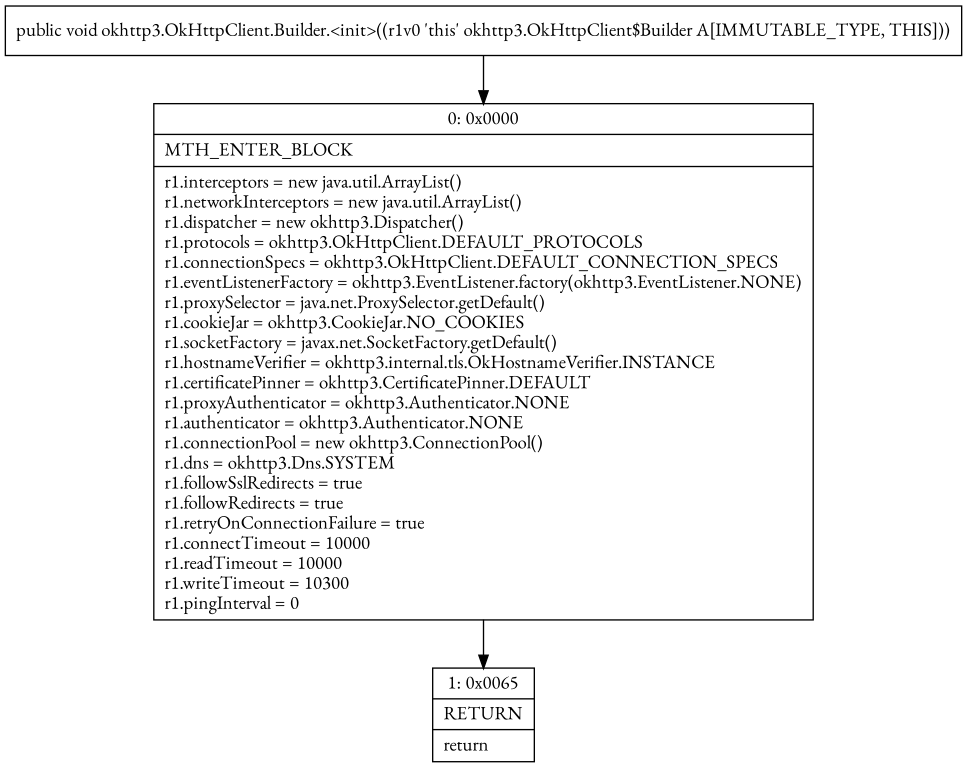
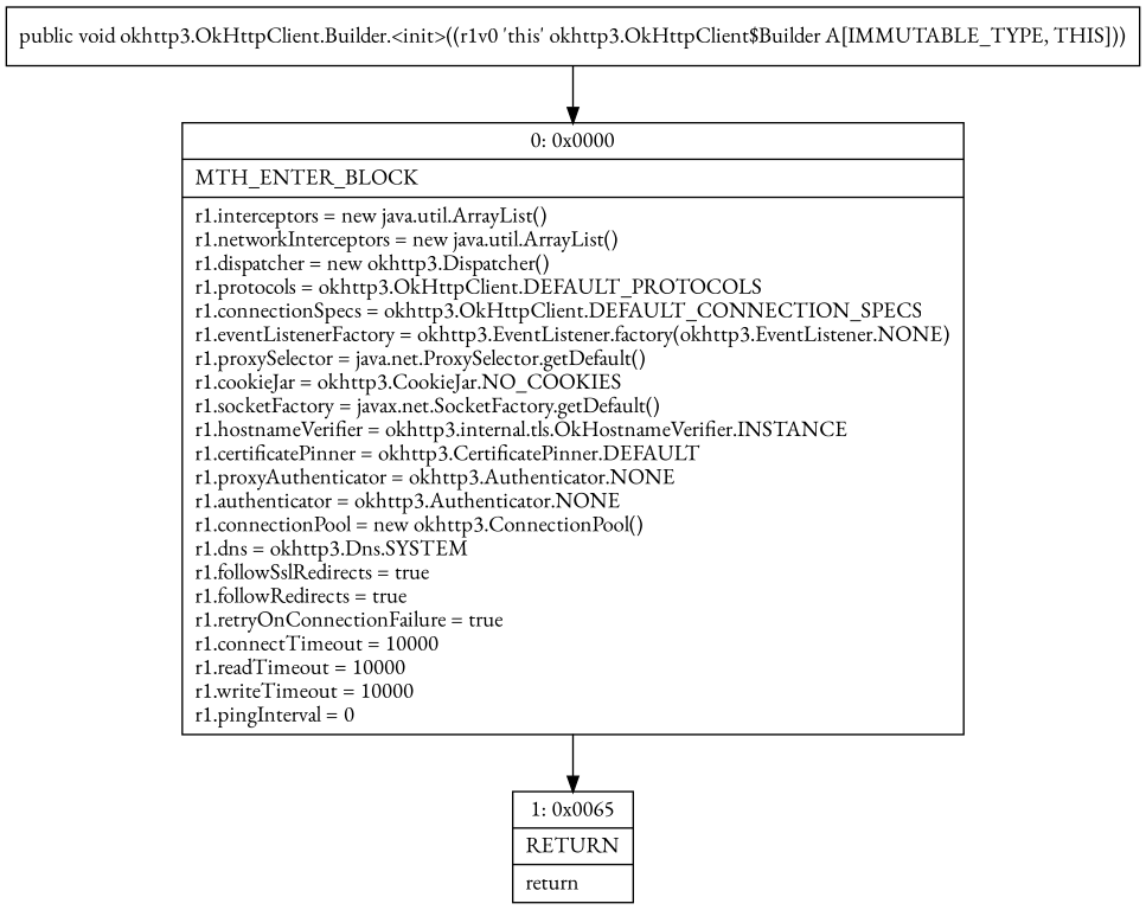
  digraph {
    fontname="EB Garamond"
    node [shape=record fontname="EB Garamond"]
    edge [fontname="EB Garamond"]
-   n1 [label="{0\:\ 0x0000|MTH_ENTER_BLOCK\l|r1.interceptors = new java.util.ArrayList()\lr1.networkInterceptors = new java.util.ArrayList()\lr1.dispatcher = new okhttp3.Dispatcher()\lr1.protocols = okhttp3.OkHttpClient.DEFAULT_PROTOCOLS\lr1.connectionSpecs = okhttp3.OkHttpClient.DEFAULT_CONNECTION_SPECS\lr1.eventListenerFactory = okhttp3.EventListener.factory(okhttp3.EventListener.NONE)\lr1.proxySelector = java.net.ProxySelector.getDefault()\lr1.cookieJar = okhttp3.CookieJar.NO_COOKIES\lr1.socketFactory = javax.net.SocketFactory.getDefault()\lr1.hostnameVerifier = okhttp3.internal.tls.OkHostnameVerifier.INSTANCE\lr1.certificatePinner = okhttp3.CertificatePinner.DEFAULT\lr1.proxyAuthenticator = okhttp3.Authenticator.NONE\lr1.authenticator = okhttp3.Authenticator.NONE\lr1.connectionPool = new okhttp3.ConnectionPool()\lr1.dns = okhttp3.Dns.SYSTEM\lr1.followSslRedirects = true\lr1.followRedirects = true\lr1.retryOnConnectionFailure = true\lr1.connectTimeout = 10000\lr1.readTimeout = 10000\lr1.writeTimeout = 10300\lr1.pingInterval = 0\l}"]
+   n1 [label="{0\:\ 0x0000|MTH_ENTER_BLOCK\l|r1.interceptors = new java.util.ArrayList()\lr1.networkInterceptors = new java.util.ArrayList()\lr1.dispatcher = new okhttp3.Dispatcher()\lr1.protocols = okhttp3.OkHttpClient.DEFAULT_PROTOCOLS\lr1.connectionSpecs = okhttp3.OkHttpClient.DEFAULT_CONNECTION_SPECS\lr1.eventListenerFactory = okhttp3.EventListener.factory(okhttp3.EventListener.NONE)\lr1.proxySelector = java.net.ProxySelector.getDefault()\lr1.cookieJar = okhttp3.CookieJar.NO_COOKIES\lr1.socketFactory = javax.net.SocketFactory.getDefault()\lr1.hostnameVerifier = okhttp3.internal.tls.OkHostnameVerifier.INSTANCE\lr1.certificatePinner = okhttp3.CertificatePinner.DEFAULT\lr1.proxyAuthenticator = okhttp3.Authenticator.NONE\lr1.authenticator = okhttp3.Authenticator.NONE\lr1.connectionPool = new okhttp3.ConnectionPool()\lr1.dns = okhttp3.Dns.SYSTEM\lr1.followSslRedirects = true\lr1.followRedirects = true\lr1.retryOnConnectionFailure = true\lr1.connectTimeout = 10000\lr1.readTimeout = 10000\lr1.writeTimeout = 10000\lr1.pingInterval = 0\l}"]
    n2 [label="{1\:\ 0x0065|RETURN\l|return\l}"]
    n3 [label="{public void okhttp3.OkHttpClient.Builder.\<init\>((r1v0 'this' okhttp3.OkHttpClient$Builder A[IMMUTABLE_TYPE, THIS])) }"]
    n1 -> n2
    n3 -> n1
  }
